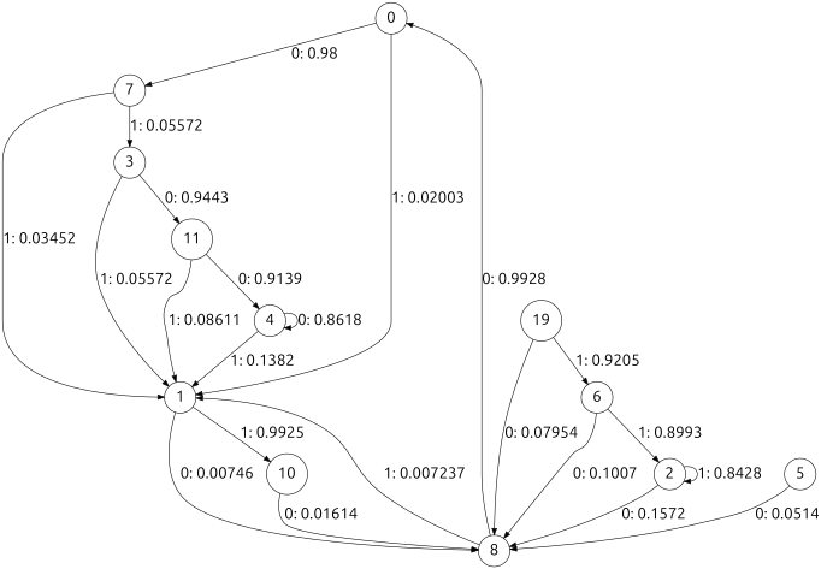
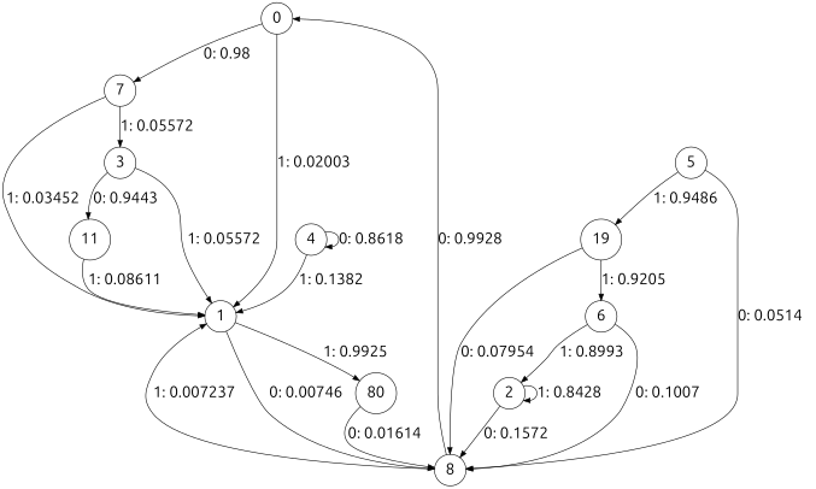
  digraph {
    fontname=Ubuntu
    node [fontname=Ubuntu fontsize=24 shape=circle]
    edge [fontname=Ubuntu fontsize=24]
    0
    7
    1
    3
    8
-   10
+   10 [label=80]
    11
    2
    4
    5
    n11 [label=19]
    6
    0 -> 7 [label="0: 0.98     "]
    0 -> 1 [label="1: 0.02003  "]
    7 -> 1 [label="1: 0.03452  "]
    7 -> 3 [label="1: 0.05572  "]
    1 -> 8 [label="0: 0.00746  "]
    1 -> 10 [label="1: 0.9925   "]
    3 -> 1 [label="1: 0.05572  "]
    3 -> 11 [label="0: 0.9443   "]
    8 -> 0 [label="0: 0.9928   "]
    8 -> 1 [label="1: 0.007237  "]
    10 -> 8 [label="0: 0.01614  "]
    11 -> 1 [label="1: 0.08611  "]
-   11 -> 4 [label="0: 0.9139   "]
    2 -> 8 [label="0: 0.1572   "]
    2 -> 2 [label="1: 0.8428   "]
    4 -> 1 [label="1: 0.1382   "]
    4 -> 4 [label="0: 0.8618   "]
    5 -> 8 [label="0: 0.0514   "]
+   5 -> n11 [label="1: 0.9486   "]
    n11 -> 8 [label="0: 0.07954  "]
    n11 -> 6 [label="1: 0.9205   "]
    6 -> 8 [label="0: 0.1007   "]
    6 -> 2 [label="1: 0.8993   "]
  }
